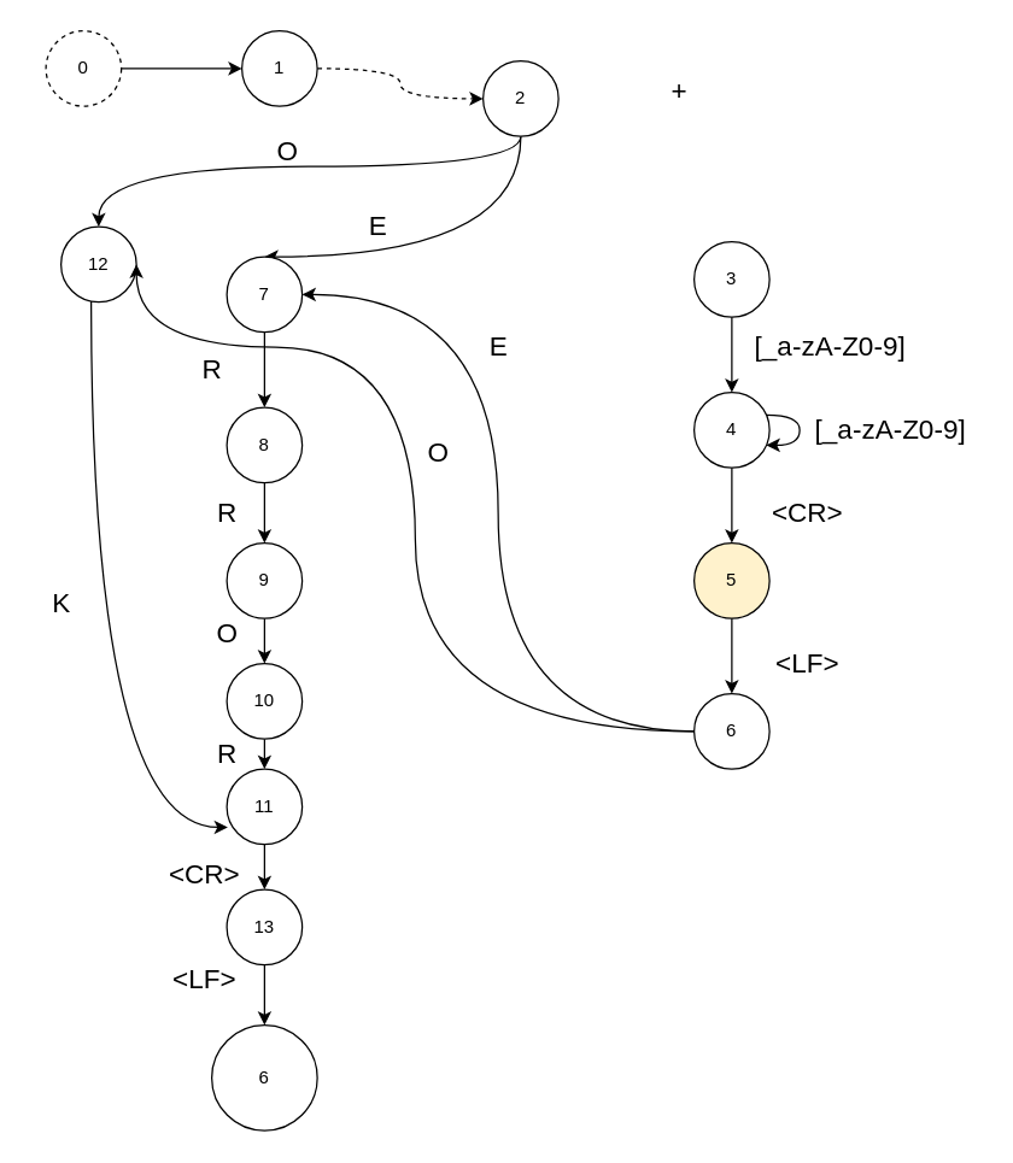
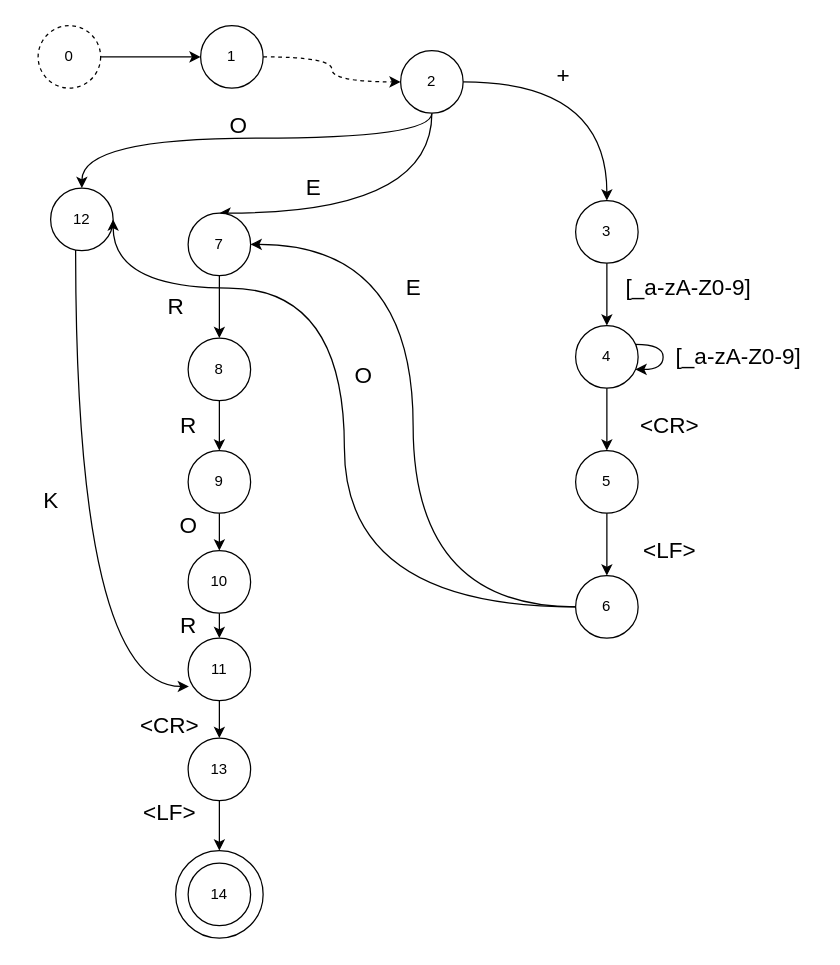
  <mxCell id="0" />
  <mxCell id="1" parent="0" />
  <mxCell id="2" value="0" style="ellipse;whiteSpace=wrap;html=1;aspect=fixed;dashed=1;" parent="1" vertex="1"><mxGeometry x="30" y="20" width="50" height="50" as="geometry" /></mxCell>
  <mxCell id="3" value="" style="edgeStyle=orthogonalEdgeStyle;curved=1;rounded=0;orthogonalLoop=1;jettySize=auto;html=1;fontSize=18;dashed=1;" edge="1" parent="1" source="4" target="8"><mxGeometry relative="1" as="geometry" /></mxCell>
  <mxCell id="4" value="1" style="ellipse;whiteSpace=wrap;html=1;aspect=fixed;" parent="1" vertex="1"><mxGeometry x="160" y="20" width="50" height="50" as="geometry" /></mxCell>
+ <mxCell id="5" style="edgeStyle=orthogonalEdgeStyle;curved=1;rounded=0;orthogonalLoop=1;jettySize=auto;html=1;exitX=1;exitY=0.5;exitDx=0;exitDy=0;entryX=0.5;entryY=0;entryDx=0;entryDy=0;" edge="1" parent="1" source="8" target="12"><mxGeometry relative="1" as="geometry" /></mxCell>
  <mxCell id="6" value="" style="edgeStyle=orthogonalEdgeStyle;curved=1;rounded=0;orthogonalLoop=1;jettySize=auto;html=1;fontSize=18;exitX=0.5;exitY=1;exitDx=0;exitDy=0;" edge="1" parent="1" source="8" target="10"><mxGeometry relative="1" as="geometry"><mxPoint x="345" y="170" as="targetPoint" /><Array as="points"><mxPoint x="345" y="110" /><mxPoint x="65" y="110" /></Array></mxGeometry></mxCell>
  <mxCell id="7" value="" style="edgeStyle=orthogonalEdgeStyle;curved=1;rounded=0;orthogonalLoop=1;jettySize=auto;html=1;fontSize=18;entryX=0.5;entryY=0;entryDx=0;entryDy=0;" edge="1" parent="1" source="8" target="11"><mxGeometry relative="1" as="geometry"><mxPoint x="240" y="65" as="targetPoint" /><Array as="points"><mxPoint x="345" y="170" /></Array></mxGeometry></mxCell>
  <mxCell id="8" value="2" style="ellipse;whiteSpace=wrap;html=1;aspect=fixed;" parent="1" vertex="1"><mxGeometry x="320" y="40" width="50" height="50" as="geometry" /></mxCell>
  <mxCell id="9" value="" style="edgeStyle=orthogonalEdgeStyle;curved=1;rounded=0;orthogonalLoop=1;jettySize=auto;html=1;fontSize=18;entryX=0.013;entryY=0.773;entryDx=0;entryDy=0;entryPerimeter=0;" edge="1" parent="1" source="10" target="43"><mxGeometry relative="1" as="geometry"><mxPoint x="65" y="300" as="targetPoint" /><Array as="points"><mxPoint x="60" y="549" /></Array></mxGeometry></mxCell>
  <mxCell id="10" value="12" style="ellipse;whiteSpace=wrap;html=1;aspect=fixed;" parent="1" vertex="1"><mxGeometry x="40" y="150" width="50" height="50" as="geometry" /></mxCell>
  <mxCell id="11" value="7" style="ellipse;whiteSpace=wrap;html=1;aspect=fixed;" parent="1" vertex="1"><mxGeometry x="150" y="170" width="50" height="50" as="geometry" /></mxCell>
  <mxCell id="12" value="3" style="ellipse;whiteSpace=wrap;html=1;aspect=fixed;" parent="1" vertex="1"><mxGeometry x="460" y="160" width="50" height="50" as="geometry" /></mxCell>
  <mxCell id="13" value="" style="edgeStyle=orthogonalEdgeStyle;curved=1;rounded=0;orthogonalLoop=1;jettySize=auto;html=1;fontSize=18;" edge="1" parent="1" source="14" target="14"><mxGeometry relative="1" as="geometry" /></mxCell>
  <mxCell id="14" value="4" style="ellipse;whiteSpace=wrap;html=1;aspect=fixed;" parent="1" vertex="1"><mxGeometry x="460" y="260" width="50" height="50" as="geometry" /></mxCell>
- <mxCell id="15" value="5" style="ellipse;whiteSpace=wrap;html=1;aspect=fixed;fillColor=#fff2cc;" parent="1" vertex="1"><mxGeometry x="460" y="360" width="50" height="50" as="geometry" /></mxCell>
+ <mxCell id="15" value="5" style="ellipse;whiteSpace=wrap;html=1;aspect=fixed;" parent="1" vertex="1"><mxGeometry x="460" y="360" width="50" height="50" as="geometry" /></mxCell>
  <mxCell id="16" value="" style="edgeStyle=orthogonalEdgeStyle;curved=1;rounded=0;orthogonalLoop=1;jettySize=auto;html=1;fontSize=18;entryX=1;entryY=0.5;entryDx=0;entryDy=0;exitX=0;exitY=0.5;exitDx=0;exitDy=0;" edge="1" parent="1" source="18" target="11"><mxGeometry relative="1" as="geometry"><mxPoint x="440" y="440" as="sourcePoint" /></mxGeometry></mxCell>
  <mxCell id="17" value="" style="edgeStyle=orthogonalEdgeStyle;curved=1;rounded=0;orthogonalLoop=1;jettySize=auto;html=1;fontSize=18;entryX=1;entryY=0.5;entryDx=0;entryDy=0;" edge="1" parent="1" source="18" target="10"><mxGeometry relative="1" as="geometry"><mxPoint x="380" y="485" as="targetPoint" /><Array as="points"><mxPoint x="275" y="485" /><mxPoint x="275" y="230" /><mxPoint x="90" y="230" /></Array></mxGeometry></mxCell>
  <mxCell id="18" value="6" style="ellipse;whiteSpace=wrap;html=1;aspect=fixed;" parent="1" vertex="1"><mxGeometry x="460" y="460" width="50" height="50" as="geometry" /></mxCell>
  <mxCell id="19" value="" style="edgeStyle=orthogonalEdgeStyle;curved=1;rounded=0;orthogonalLoop=1;jettySize=auto;html=1;fontSize=18;" edge="1" parent="1" source="20" target="37"><mxGeometry relative="1" as="geometry" /></mxCell>
  <mxCell id="20" value="8" style="ellipse;whiteSpace=wrap;html=1;aspect=fixed;" parent="1" vertex="1"><mxGeometry x="150" y="270" width="50" height="50" as="geometry" /></mxCell>
  <mxCell id="21" value="" style="endArrow=classic;html=1;rounded=0;exitX=0.5;exitY=1;exitDx=0;exitDy=0;entryX=0.5;entryY=0;entryDx=0;entryDy=0;" parent="1" source="15" target="18" edge="1"><mxGeometry width="50" height="50" relative="1" as="geometry"><mxPoint x="280" y="450" as="sourcePoint" /><mxPoint x="330" y="400" as="targetPoint" /></mxGeometry></mxCell>
  <mxCell id="22" value="" style="endArrow=classic;html=1;rounded=0;entryX=0;entryY=0.5;entryDx=0;entryDy=0;exitX=1;exitY=0.5;exitDx=0;exitDy=0;" parent="1" source="2" target="4" edge="1"><mxGeometry width="50" height="50" relative="1" as="geometry"><mxPoint x="90" y="80" as="sourcePoint" /><mxPoint x="140" y="30" as="targetPoint" /></mxGeometry></mxCell>
  <mxCell id="23" value="" style="endArrow=classic;html=1;rounded=0;entryX=0.5;entryY=0;entryDx=0;entryDy=0;exitX=0.5;exitY=1;exitDx=0;exitDy=0;" parent="1" source="11" target="20" edge="1"><mxGeometry width="50" height="50" relative="1" as="geometry"><mxPoint x="150" y="135" as="sourcePoint" /><mxPoint x="210" y="135" as="targetPoint" /></mxGeometry></mxCell>
  <mxCell id="24" value="" style="endArrow=classic;html=1;rounded=0;entryX=0.5;entryY=0;entryDx=0;entryDy=0;exitX=0.5;exitY=1;exitDx=0;exitDy=0;" parent="1" source="12" target="14" edge="1"><mxGeometry width="50" height="50" relative="1" as="geometry"><mxPoint x="160" y="145" as="sourcePoint" /><mxPoint x="220" y="145" as="targetPoint" /></mxGeometry></mxCell>
  <mxCell id="25" value="" style="endArrow=classic;html=1;rounded=0;exitX=0.5;exitY=1;exitDx=0;exitDy=0;" parent="1" source="14" target="15" edge="1"><mxGeometry width="50" height="50" relative="1" as="geometry"><mxPoint x="170" y="155" as="sourcePoint" /><mxPoint x="230" y="155" as="targetPoint" /></mxGeometry></mxCell>
  <mxCell id="26" value="&lt;font style=&quot;font-size: 18px;&quot;&gt;+&lt;/font&gt;" style="text;html=1;align=center;verticalAlign=middle;resizable=0;points=[];autosize=1;strokeColor=none;fillColor=none;" vertex="1" parent="1"><mxGeometry x="435" y="40" width="30" height="40" as="geometry" /></mxCell>
  <mxCell id="27" value="[_a-zA-Z0-9]" style="text;html=1;align=center;verticalAlign=middle;resizable=0;points=[];autosize=1;strokeColor=none;fillColor=none;fontSize=18;" vertex="1" parent="1"><mxGeometry x="490" y="210" width="120" height="40" as="geometry" /></mxCell>
  <mxCell id="28" value="[_a-zA-Z0-9]" style="text;html=1;align=center;verticalAlign=middle;resizable=0;points=[];autosize=1;strokeColor=none;fillColor=none;fontSize=18;" vertex="1" parent="1"><mxGeometry x="530" y="265" width="120" height="40" as="geometry" /></mxCell>
  <mxCell id="29" value="&amp;lt;CR&amp;gt;" style="text;html=1;align=center;verticalAlign=middle;resizable=0;points=[];autosize=1;strokeColor=none;fillColor=none;fontSize=18;" vertex="1" parent="1"><mxGeometry x="500" y="320" width="70" height="40" as="geometry" /></mxCell>
  <mxCell id="30" value="&amp;lt;LF&amp;gt;" style="text;html=1;align=center;verticalAlign=middle;resizable=0;points=[];autosize=1;strokeColor=none;fillColor=none;fontSize=18;" vertex="1" parent="1"><mxGeometry x="500" y="420" width="70" height="40" as="geometry" /></mxCell>
  <mxCell id="31" value="E" style="text;html=1;align=center;verticalAlign=middle;resizable=0;points=[];autosize=1;strokeColor=none;fillColor=none;fontSize=18;" vertex="1" parent="1"><mxGeometry x="230" y="130" width="40" height="40" as="geometry" /></mxCell>
  <mxCell id="32" value="E" style="text;html=1;align=center;verticalAlign=middle;resizable=0;points=[];autosize=1;strokeColor=none;fillColor=none;fontSize=18;" vertex="1" parent="1"><mxGeometry x="310" y="210" width="40" height="40" as="geometry" /></mxCell>
  <mxCell id="33" value="O" style="text;html=1;align=center;verticalAlign=middle;resizable=0;points=[];autosize=1;strokeColor=none;fillColor=none;fontSize=18;" vertex="1" parent="1"><mxGeometry x="270" y="280" width="40" height="40" as="geometry" /></mxCell>
  <mxCell id="34" value="O" style="text;html=1;align=center;verticalAlign=middle;resizable=0;points=[];autosize=1;strokeColor=none;fillColor=none;fontSize=18;" vertex="1" parent="1"><mxGeometry x="170" y="80" width="40" height="40" as="geometry" /></mxCell>
  <mxCell id="35" value="R" style="text;html=1;align=center;verticalAlign=middle;resizable=0;points=[];autosize=1;strokeColor=none;fillColor=none;fontSize=18;" vertex="1" parent="1"><mxGeometry x="120" y="225" width="40" height="40" as="geometry" /></mxCell>
  <mxCell id="36" value="" style="edgeStyle=orthogonalEdgeStyle;curved=1;rounded=0;orthogonalLoop=1;jettySize=auto;html=1;fontSize=18;" edge="1" parent="1" source="37" target="40"><mxGeometry relative="1" as="geometry" /></mxCell>
  <mxCell id="37" value="9" style="ellipse;whiteSpace=wrap;html=1;aspect=fixed;" vertex="1" parent="1"><mxGeometry x="150" y="360" width="50" height="50" as="geometry" /></mxCell>
  <mxCell id="38" value="R" style="text;html=1;align=center;verticalAlign=middle;resizable=0;points=[];autosize=1;strokeColor=none;fillColor=none;fontSize=18;" vertex="1" parent="1"><mxGeometry x="130" y="320" width="40" height="40" as="geometry" /></mxCell>
  <mxCell id="39" value="" style="edgeStyle=orthogonalEdgeStyle;curved=1;rounded=0;orthogonalLoop=1;jettySize=auto;html=1;fontSize=18;" edge="1" parent="1" source="40" target="43"><mxGeometry relative="1" as="geometry" /></mxCell>
  <mxCell id="40" value="10" style="ellipse;whiteSpace=wrap;html=1;aspect=fixed;" vertex="1" parent="1"><mxGeometry x="150" y="440" width="50" height="50" as="geometry" /></mxCell>
  <mxCell id="41" value="O" style="text;html=1;align=center;verticalAlign=middle;resizable=0;points=[];autosize=1;strokeColor=none;fillColor=none;fontSize=18;" vertex="1" parent="1"><mxGeometry x="130" y="400" width="40" height="40" as="geometry" /></mxCell>
  <mxCell id="42" value="" style="edgeStyle=orthogonalEdgeStyle;curved=1;rounded=0;orthogonalLoop=1;jettySize=auto;html=1;fontSize=18;" edge="1" parent="1" source="43"><mxGeometry relative="1" as="geometry"><mxPoint x="175" y="590" as="targetPoint" /></mxGeometry></mxCell>
  <mxCell id="43" value="11" style="ellipse;whiteSpace=wrap;html=1;aspect=fixed;" vertex="1" parent="1"><mxGeometry x="150" y="510" width="50" height="50" as="geometry" /></mxCell>
  <mxCell id="44" value="R" style="text;html=1;align=center;verticalAlign=middle;resizable=0;points=[];autosize=1;strokeColor=none;fillColor=none;fontSize=18;" vertex="1" parent="1"><mxGeometry x="130" y="480" width="40" height="40" as="geometry" /></mxCell>
  <mxCell id="45" value="K" style="text;html=1;align=center;verticalAlign=middle;resizable=0;points=[];autosize=1;strokeColor=none;fillColor=none;fontSize=18;" vertex="1" parent="1"><mxGeometry x="20" y="380" width="40" height="40" as="geometry" /></mxCell>
  <mxCell id="46" value="13" style="ellipse;whiteSpace=wrap;html=1;aspect=fixed;" vertex="1" parent="1"><mxGeometry x="150" y="590" width="50" height="50" as="geometry" /></mxCell>
  <mxCell id="47" value="6" style="ellipse;whiteSpace=wrap;html=1;aspect=fixed;" vertex="1" parent="1"><mxGeometry x="140" y="680" width="70" height="70" as="geometry" /></mxCell>
  <mxCell id="48" value="" style="endArrow=classic;html=1;rounded=0;exitX=0.5;exitY=1;exitDx=0;exitDy=0;entryX=0.5;entryY=0;entryDx=0;entryDy=0;" edge="1" parent="1" source="46" target="47"><mxGeometry width="50" height="50" relative="1" as="geometry"><mxPoint x="-30" y="780" as="sourcePoint" /><mxPoint x="20" y="730" as="targetPoint" /></mxGeometry></mxCell>
  <mxCell id="49" value="&amp;lt;CR&amp;gt;" style="text;html=1;align=center;verticalAlign=middle;resizable=0;points=[];autosize=1;strokeColor=none;fillColor=none;fontSize=18;" vertex="1" parent="1"><mxGeometry x="100" y="560" width="70" height="40" as="geometry" /></mxCell>
  <mxCell id="50" value="&amp;lt;LF&amp;gt;" style="text;html=1;align=center;verticalAlign=middle;resizable=0;points=[];autosize=1;strokeColor=none;fillColor=none;fontSize=18;" vertex="1" parent="1"><mxGeometry x="100" y="630" width="70" height="40" as="geometry" /></mxCell>
+ <mxCell id="51" value="14" style="ellipse;whiteSpace=wrap;html=1;aspect=fixed;" vertex="1" parent="1"><mxGeometry x="150" y="690" width="50" height="50" as="geometry" /></mxCell>
